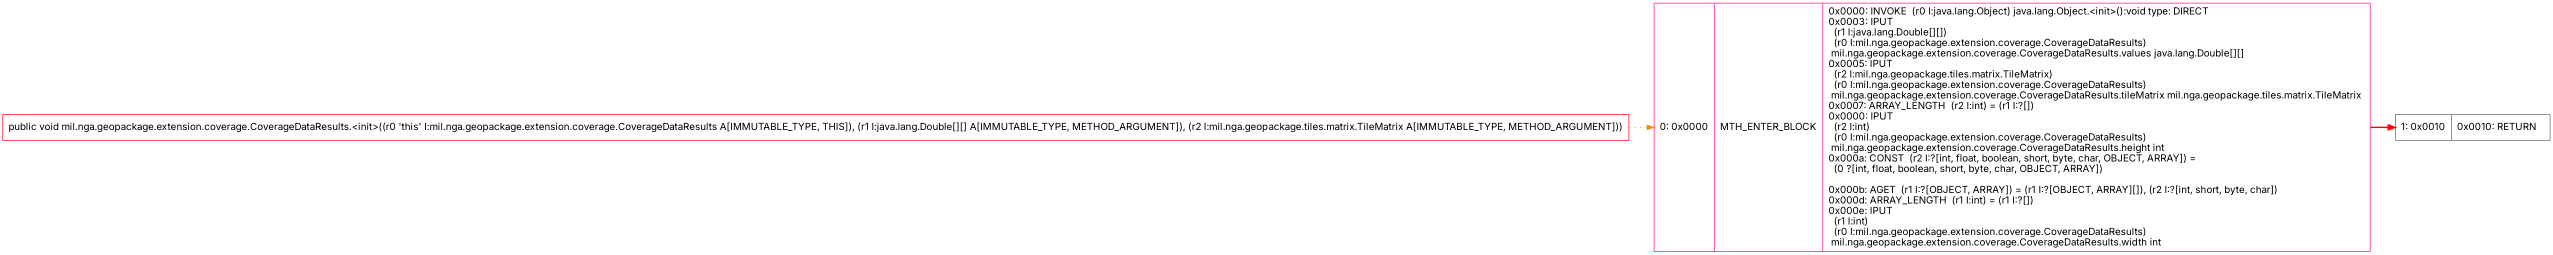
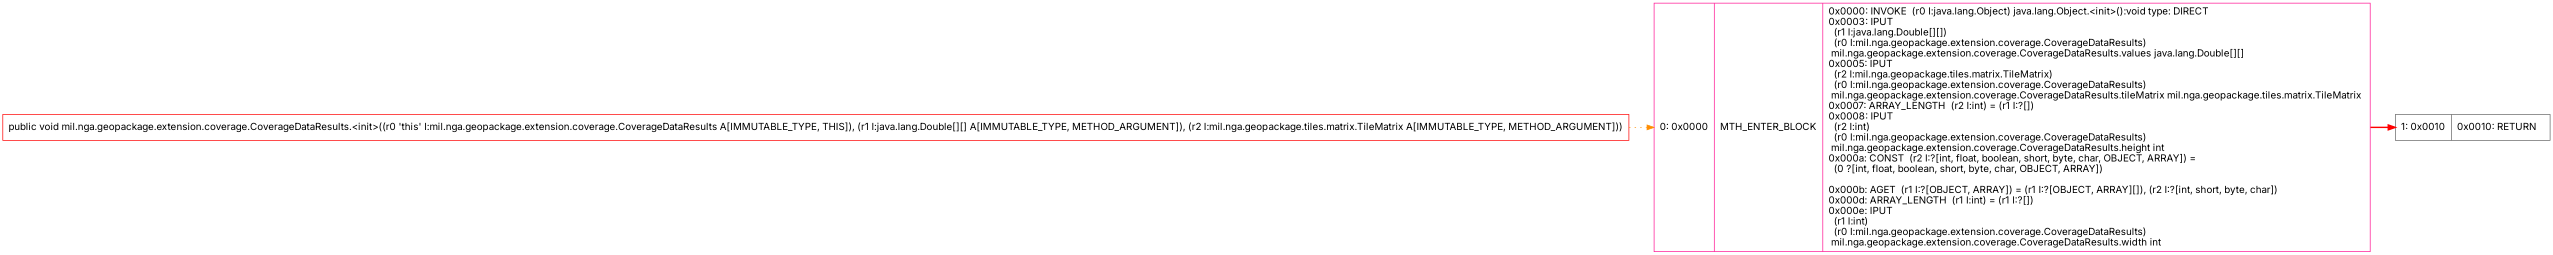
  digraph {
    rankdir=LR
    fontname=Inter
    node [shape=record fontname=Inter]
    edge [fontname=Inter]
-   n1 [label="{0\:\ 0x0000|MTH_ENTER_BLOCK\l|0x0000: INVOKE  (r0 I:java.lang.Object) java.lang.Object.\<init\>():void type: DIRECT \l0x0003: IPUT  \l  (r1 I:java.lang.Double[][])\l  (r0 I:mil.nga.geopackage.extension.coverage.CoverageDataResults)\l mil.nga.geopackage.extension.coverage.CoverageDataResults.values java.lang.Double[][] \l0x0005: IPUT  \l  (r2 I:mil.nga.geopackage.tiles.matrix.TileMatrix)\l  (r0 I:mil.nga.geopackage.extension.coverage.CoverageDataResults)\l mil.nga.geopackage.extension.coverage.CoverageDataResults.tileMatrix mil.nga.geopackage.tiles.matrix.TileMatrix \l0x0007: ARRAY_LENGTH  (r2 I:int) = (r1 I:?[]) \l0x0000: IPUT  \l  (r2 I:int)\l  (r0 I:mil.nga.geopackage.extension.coverage.CoverageDataResults)\l mil.nga.geopackage.extension.coverage.CoverageDataResults.height int \l0x000a: CONST  (r2 I:?[int, float, boolean, short, byte, char, OBJECT, ARRAY]) = \l  (0 ?[int, float, boolean, short, byte, char, OBJECT, ARRAY])\l \l0x000b: AGET  (r1 I:?[OBJECT, ARRAY]) = (r1 I:?[OBJECT, ARRAY][]), (r2 I:?[int, short, byte, char]) \l0x000d: ARRAY_LENGTH  (r1 I:int) = (r1 I:?[]) \l0x000e: IPUT  \l  (r1 I:int)\l  (r0 I:mil.nga.geopackage.extension.coverage.CoverageDataResults)\l mil.nga.geopackage.extension.coverage.CoverageDataResults.width int \l}" color=deeppink]
+   n1 [label="{0\:\ 0x0000|MTH_ENTER_BLOCK\l|0x0000: INVOKE  (r0 I:java.lang.Object) java.lang.Object.\<init\>():void type: DIRECT \l0x0003: IPUT  \l  (r1 I:java.lang.Double[][])\l  (r0 I:mil.nga.geopackage.extension.coverage.CoverageDataResults)\l mil.nga.geopackage.extension.coverage.CoverageDataResults.values java.lang.Double[][] \l0x0005: IPUT  \l  (r2 I:mil.nga.geopackage.tiles.matrix.TileMatrix)\l  (r0 I:mil.nga.geopackage.extension.coverage.CoverageDataResults)\l mil.nga.geopackage.extension.coverage.CoverageDataResults.tileMatrix mil.nga.geopackage.tiles.matrix.TileMatrix \l0x0007: ARRAY_LENGTH  (r2 I:int) = (r1 I:?[]) \l0x0008: IPUT  \l  (r2 I:int)\l  (r0 I:mil.nga.geopackage.extension.coverage.CoverageDataResults)\l mil.nga.geopackage.extension.coverage.CoverageDataResults.height int \l0x000a: CONST  (r2 I:?[int, float, boolean, short, byte, char, OBJECT, ARRAY]) = \l  (0 ?[int, float, boolean, short, byte, char, OBJECT, ARRAY])\l \l0x000b: AGET  (r1 I:?[OBJECT, ARRAY]) = (r1 I:?[OBJECT, ARRAY][]), (r2 I:?[int, short, byte, char]) \l0x000d: ARRAY_LENGTH  (r1 I:int) = (r1 I:?[]) \l0x000e: IPUT  \l  (r1 I:int)\l  (r0 I:mil.nga.geopackage.extension.coverage.CoverageDataResults)\l mil.nga.geopackage.extension.coverage.CoverageDataResults.width int \l}" color=deeppink]
    n2 [label="{1\:\ 0x0010|0x0010: RETURN   \l}" color=gray40]
    n3 [label="{public void mil.nga.geopackage.extension.coverage.CoverageDataResults.\<init\>((r0 'this' I:mil.nga.geopackage.extension.coverage.CoverageDataResults A[IMMUTABLE_TYPE, THIS]), (r1 I:java.lang.Double[][] A[IMMUTABLE_TYPE, METHOD_ARGUMENT]), (r2 I:mil.nga.geopackage.tiles.matrix.TileMatrix A[IMMUTABLE_TYPE, METHOD_ARGUMENT])) }" color=red]
    n1 -> n2 [color=red style=bold]
    n3 -> n1 [color=darkorange style=dotted]
  }
